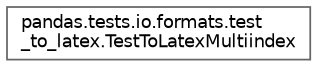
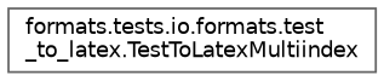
  digraph {
    rankdir=TB
-   n1 [color=grey40 fillcolor=white fontname=Helvetica fontsize=10 height=0.2 label="pandas.tests.io.formats.test\l_to_latex.TestToLatexMultiindex" shape=box style=filled width=0.4]
+   n1 [color=grey40 fillcolor=white fontname=Helvetica fontsize=10 height=0.2 label="formats.tests.io.formats.test\l_to_latex.TestToLatexMultiindex" shape=box style=filled width=0.4]
  }
